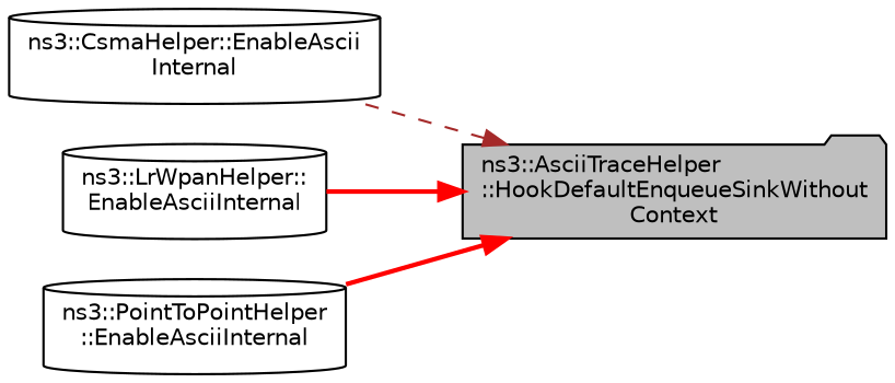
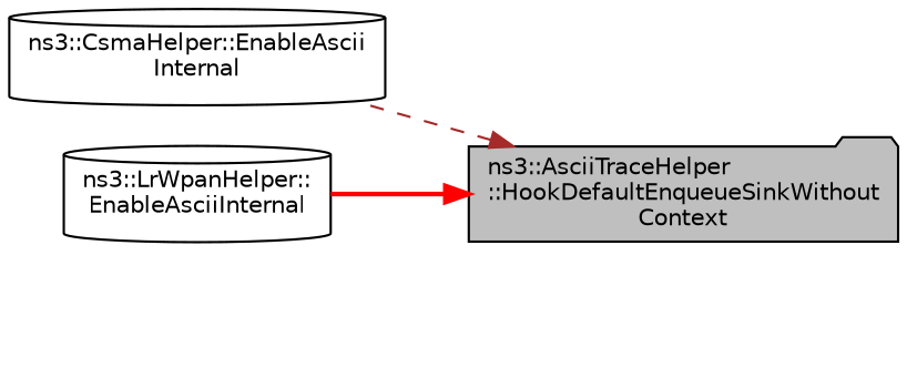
  digraph {
    rankdir=RL
    node [color=black fillcolor=white fontname=Helvetica fontsize=10 shape=cylinder style=filled]
    edge [color=red dir=back fontname=Helvetica fontsize=10 labelfontname=Helvetica labelfontsize=10 style=bold]
    n1 [fillcolor=grey75 fontcolor=black height=0.2 label="ns3::AsciiTraceHelper\l::HookDefaultEnqueueSinkWithout\lContext" shape=folder width=0.4]
    n2 [height=0.2 label="ns3::CsmaHelper::EnableAscii\lInternal" width=0.4]
    n3 [height=0.2 label="ns3::LrWpanHelper::\lEnableAsciiInternal" width=0.4]
-   n4 [height=0.2 label="ns3::PointToPointHelper\l::EnableAsciiInternal" width=0.4]
    n1 -> n2 [color=brown style=dashed]
    n1 -> n3
-   n1 -> n4
  }
